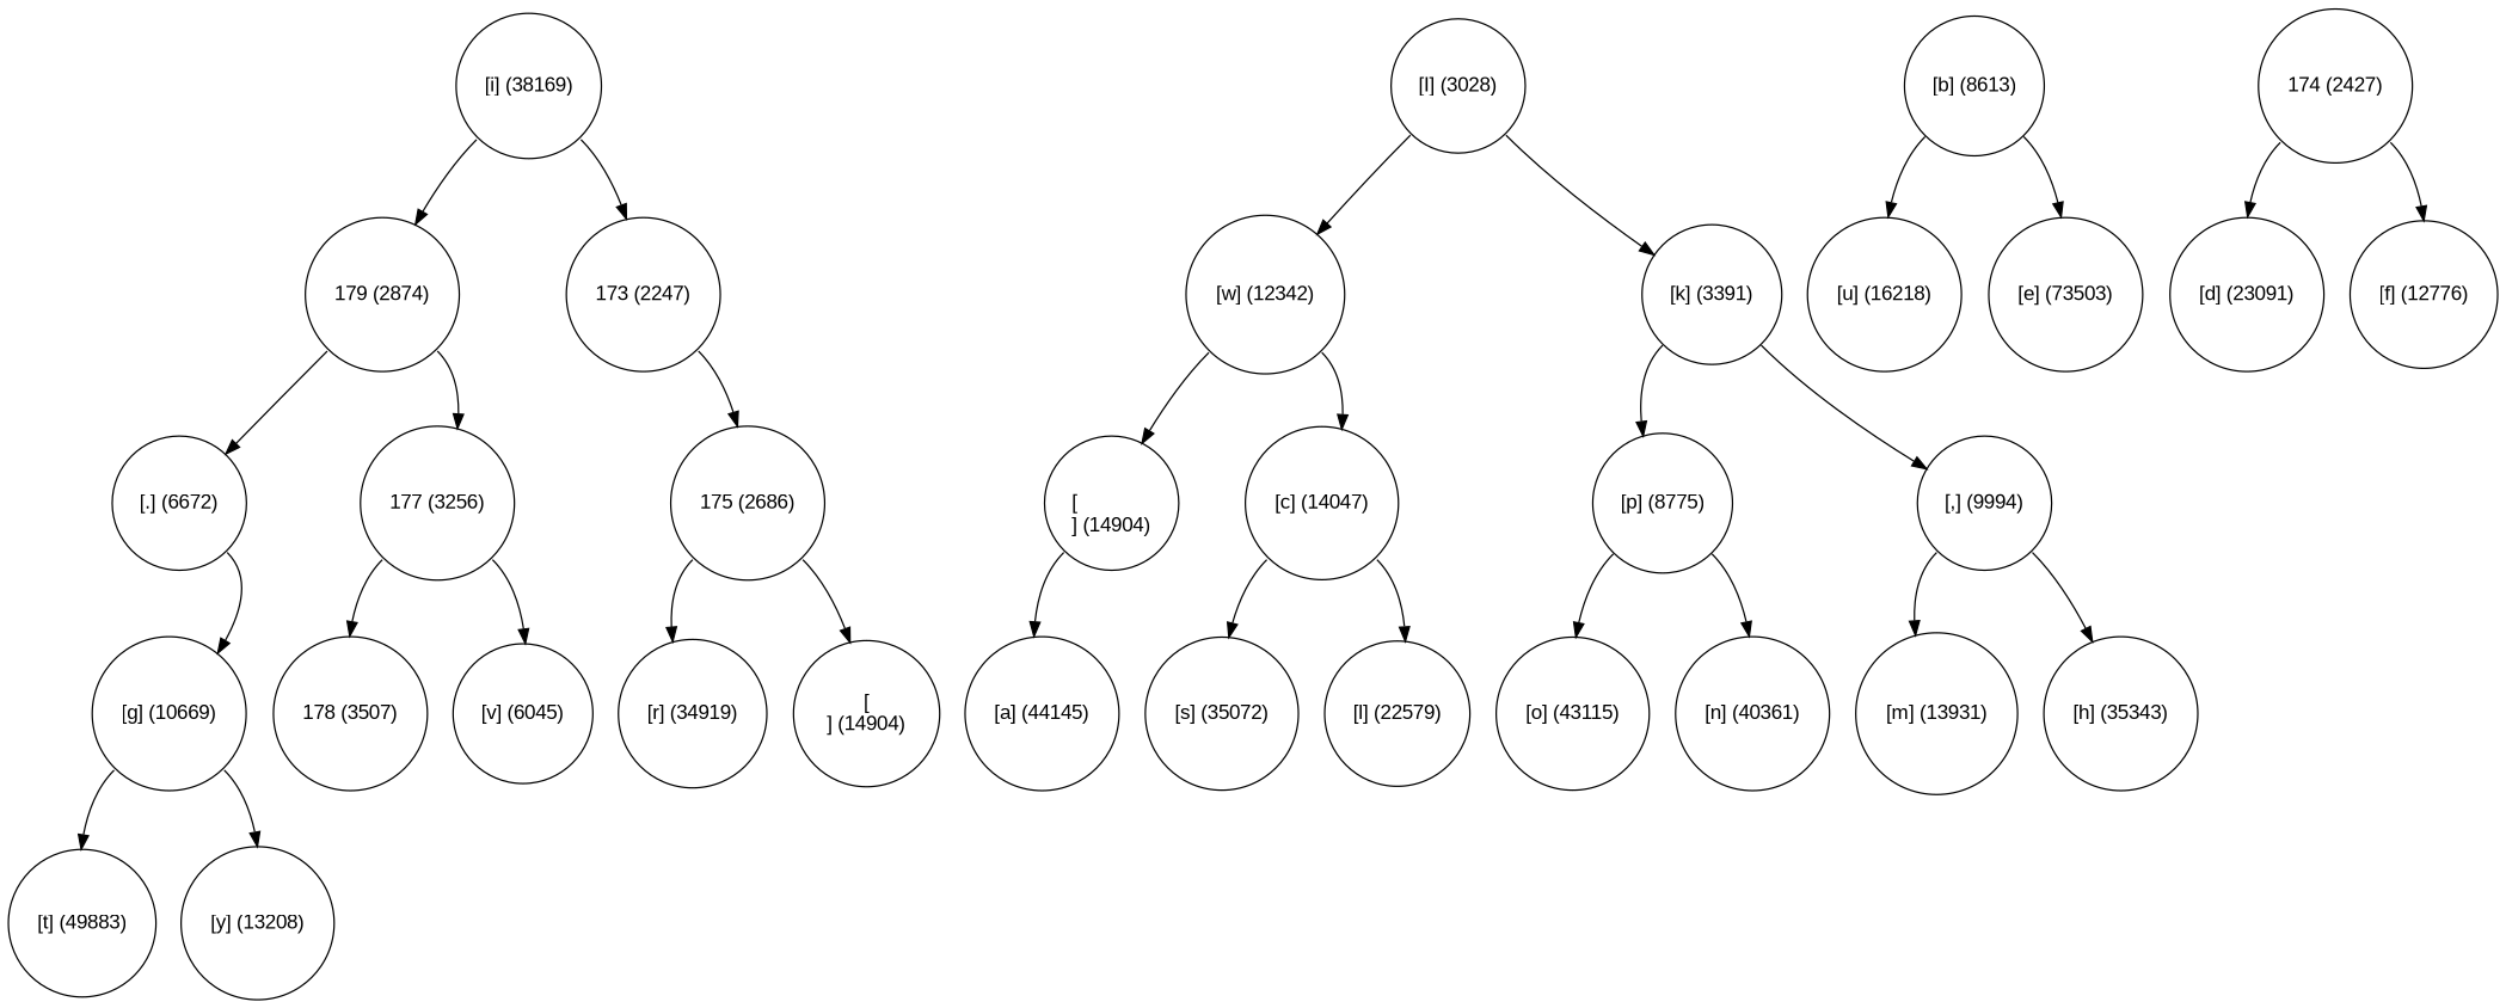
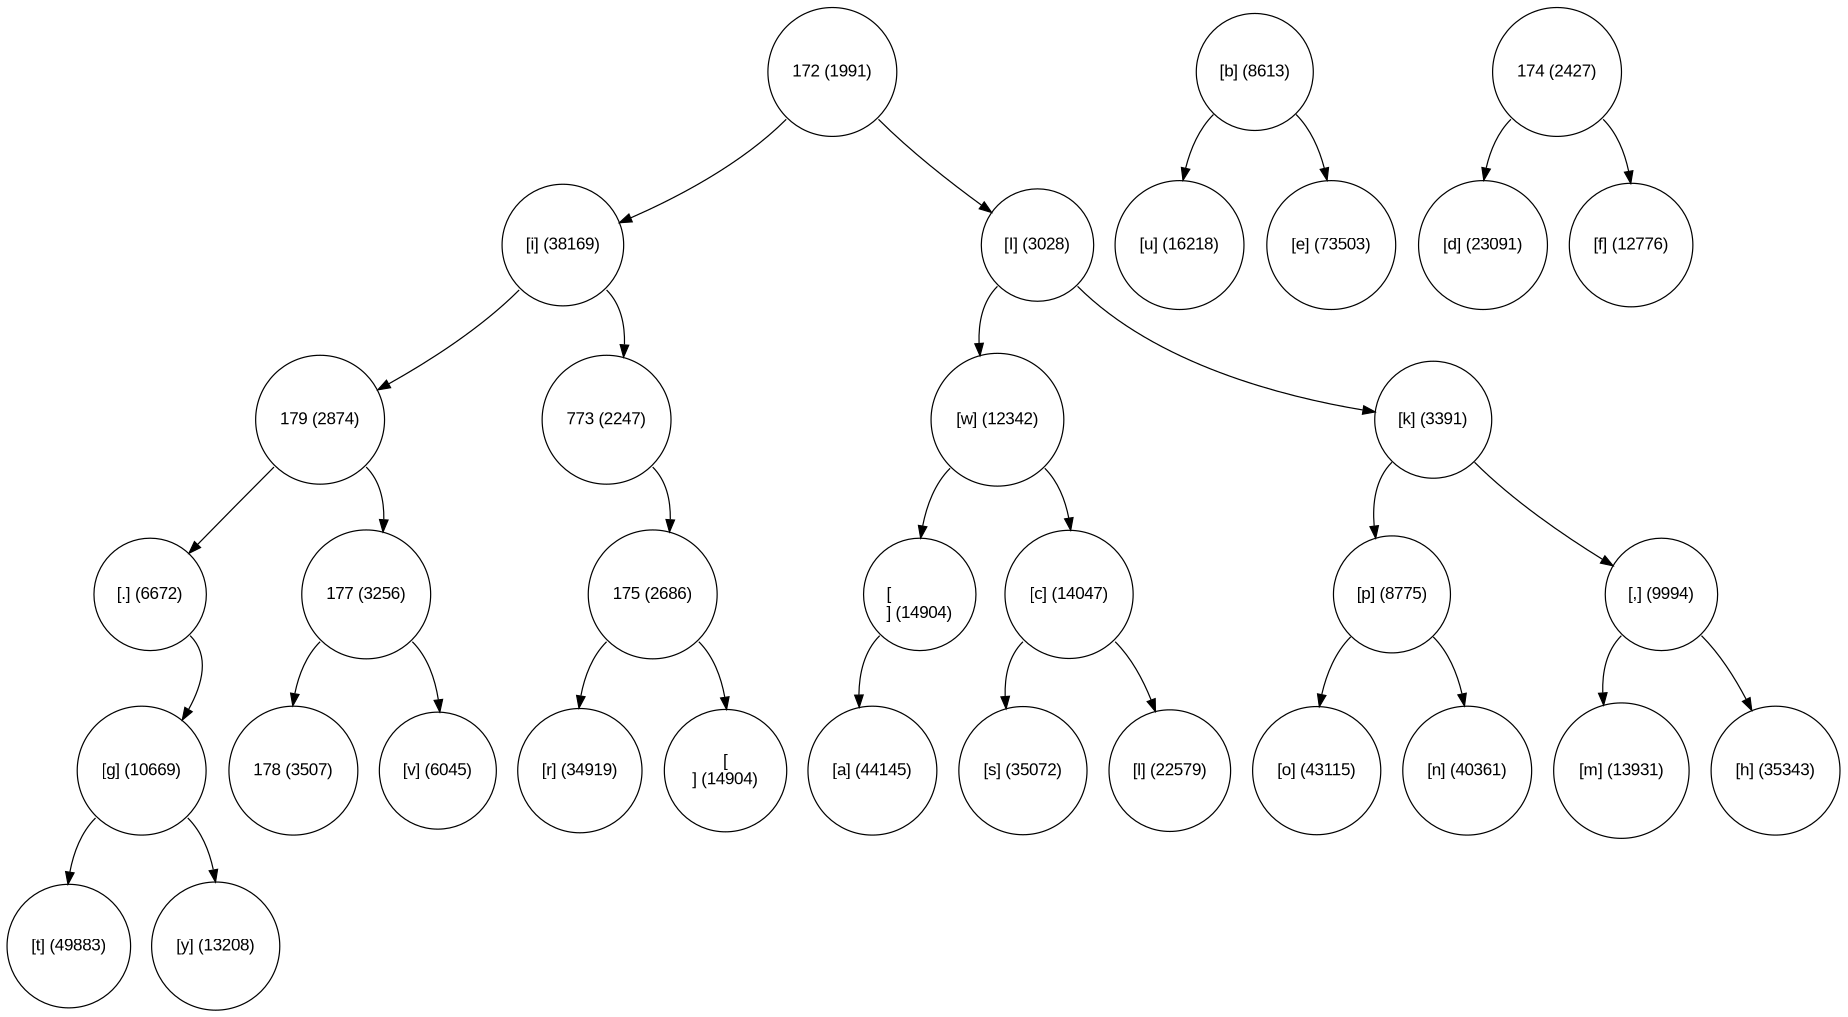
  digraph {
    node [fontname=Arial shape=circle]
    edge [tailport=se]
+   n1 [label="172 (1991)" width=0.5]
    n2 [label="[i] (38169)" width=0.5]
    n3 [label="[I] (3028)" width=0.5]
    n4 [label="179 (2874)" width=0.5]
-   n5 [label="173 (2247)" width=0.5]
+   n5 [label="773 (2247)" width=0.5]
    n6 [label="[w] (12342)" width=0.5]
    n7 [label="[k] (3391)" width=0.5]
    n8 [label="[.] (6672)" width=0.5]
    n9 [label="177 (3256)" width=0.5]
    n10 [label="175 (2686)" width=0.5]
    n11 [label="[g] (10669)" width=0.5]
    n12 [label="178 (3507)" width=0.5]
    n13 [label="[v] (6045)" width=0.5]
    n14 [label="[b] (8613)" width=0.5]
    n15 [label="[u] (16218)" width=0.5]
    n16 [label="[e] (73503)" width=0.5]
    n17 [label="[t] (49883)" width=0.5]
    n18 [label="[y] (13208)" width=0.5]
    n19 [label="174 (2427)" width=0.5]
    n20 [label="[d] (23091)" width=0.5]
    n21 [label="[f] (12776)" width=0.5]
    n22 [label="[r] (34919)" width=0.5]
    n23 [label="[\n] (14904)" width=0.5]
    n24 [label="[] (14904)" width=0.5]
    n25 [label="[c] (14047)" width=0.5]
    n26 [label="[p] (8775)" width=0.5]
    n27 [label="[,] (9994)" width=0.5]
    n28 [label="[a] (44145)" width=0.5]
    n29 [label="[s] (35072)" width=0.5]
    n30 [label="[l] (22579)" width=0.5]
    n31 [label="[o] (43115)" width=0.5]
    n32 [label="[n] (40361)" width=0.5]
    n33 [label="[m] (13931)" width=0.5]
    n34 [label="[h] (35343)" width=0.5]
+   n1 -> n2 [tailport=sw]
+   n1 -> n3
    n2 -> n4 [tailport=sw]
    n2 -> n5
    n3 -> n6 [tailport=sw]
    n3 -> n7
    n4 -> n8 [tailport=sw]
    n4 -> n9
    n5 -> n10
    n6 -> n24 [tailport=sw]
    n6 -> n25
    n7 -> n26 [tailport=sw]
    n7 -> n27
    n8 -> n11
    n9 -> n12 [tailport=sw]
    n9 -> n13
    n10 -> n22 [tailport=sw]
    n10 -> n23
    n11 -> n17 [tailport=sw]
    n11 -> n18
    n14 -> n15 [tailport=sw]
    n14 -> n16
    n19 -> n20 [tailport=sw]
    n19 -> n21
    n24 -> n28 [tailport=sw]
    n25 -> n29 [tailport=sw]
    n25 -> n30
    n26 -> n31 [tailport=sw]
    n26 -> n32
    n27 -> n33 [tailport=sw]
    n27 -> n34
  }
